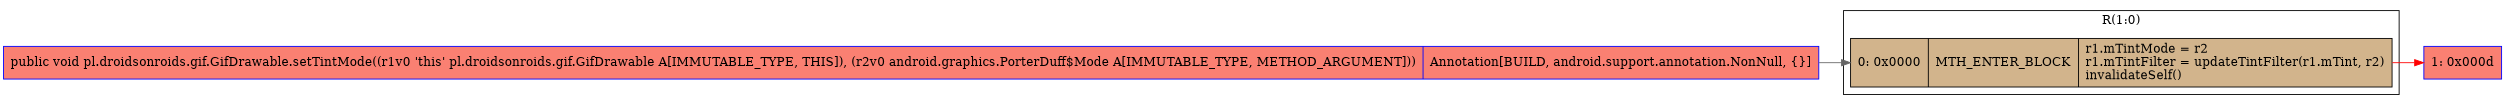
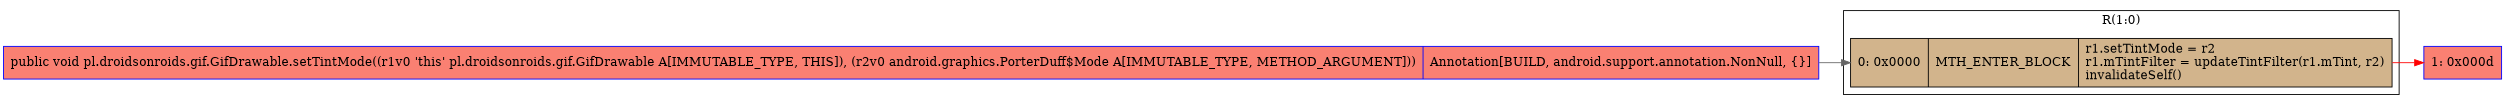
  digraph {
    rankdir=LR
    node [color=blue shape=record style=filled fillcolor=salmon]
-   n1 [color=black label="{0\:\ 0x0000|MTH_ENTER_BLOCK\l|r1.mTintMode = r2\lr1.mTintFilter = updateTintFilter(r1.mTint, r2)\linvalidateSelf()\l}" fillcolor=tan]
+   n1 [color=black label="{0\:\ 0x0000|MTH_ENTER_BLOCK\l|r1.setTintMode = r2\lr1.mTintFilter = updateTintFilter(r1.mTint, r2)\linvalidateSelf()\l}" fillcolor=tan]
    n2 [label="{1\:\ 0x000d}"]
    n3 [label="{public void pl.droidsonroids.gif.GifDrawable.setTintMode((r1v0 'this' pl.droidsonroids.gif.GifDrawable A[IMMUTABLE_TYPE, THIS]), (r2v0 android.graphics.PorterDuff$Mode A[IMMUTABLE_TYPE, METHOD_ARGUMENT]))  | Annotation[BUILD, android.support.annotation.NonNull, \{\}]\l}"]
    subgraph cluster_1 {
      label="R(1:0)"
      n1
    }
    n1 -> n2 [color=red]
    n3 -> n1 [color=gray40]
  }
